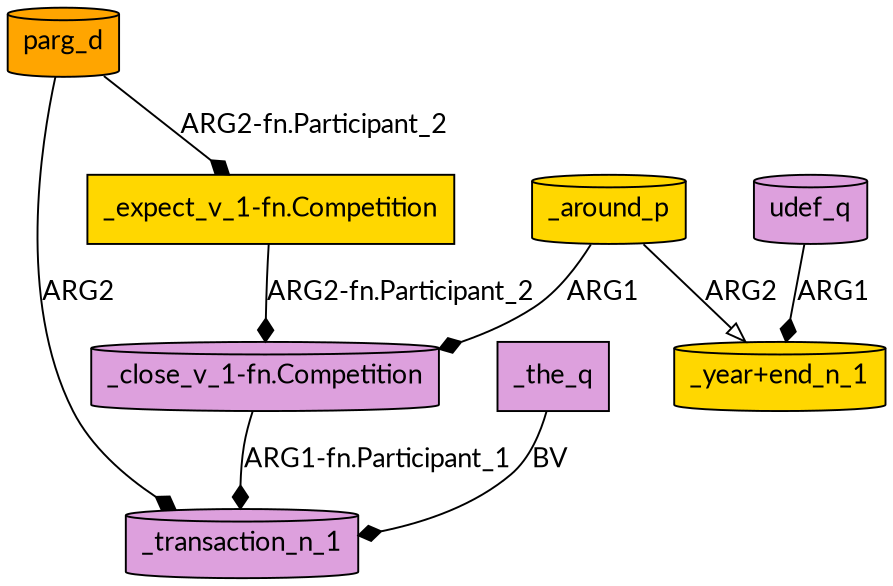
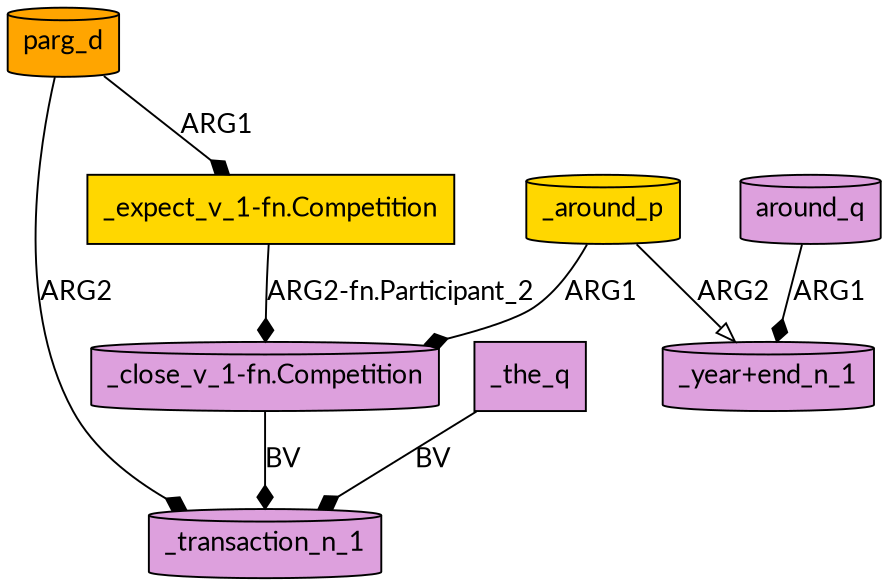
  digraph {
    fontname=Lato
    node [fillcolor=plum fontname=Lato shape=cylinder style=filled]
    edge [arrowhead=diamond fontname=Lato]
    "_expect_v_1-fn.Competition" [fillcolor=gold shape=box]
    "_close_v_1-fn.Competition"
    _transaction_n_1
    parg_d [fillcolor=orange]
    _around_p [fillcolor=gold]
-   "_year+end_n_1" [fillcolor=gold]
+   "_year+end_n_1"
    _the_q [shape=box]
-   udef_q
+   udef_q [label=around_q]
    "_expect_v_1-fn.Competition" -> "_close_v_1-fn.Competition" [label="ARG2-fn.Participant_2"]
-   "_close_v_1-fn.Competition" -> _transaction_n_1 [label="ARG1-fn.Participant_1"]
-   parg_d -> "_expect_v_1-fn.Competition" [label="ARG2-fn.Participant_2"]
+   "_close_v_1-fn.Competition" -> _transaction_n_1 [label=BV]
+   parg_d -> "_expect_v_1-fn.Competition" [label=ARG1]
    parg_d -> _transaction_n_1 [label=ARG2]
    _around_p -> "_close_v_1-fn.Competition" [label=ARG1]
    _around_p -> "_year+end_n_1" [arrowhead=onormal label=ARG2]
    _the_q -> _transaction_n_1 [label=BV]
    udef_q -> "_year+end_n_1" [label=ARG1]
  }
